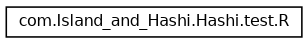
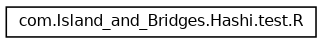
  digraph {
    rankdir=LR
-   n1 [color=black fillcolor=white fontname=Helvetica fontsize=10 height=0.2 label="com.Island_and_Hashi.Hashi.test.R" shape=record style=filled width=0.4]
+   n1 [color=black fillcolor=white fontname=Helvetica fontsize=10 height=0.2 label="com.Island_and_Bridges.Hashi.test.R" shape=record style=filled width=0.4]
  }
